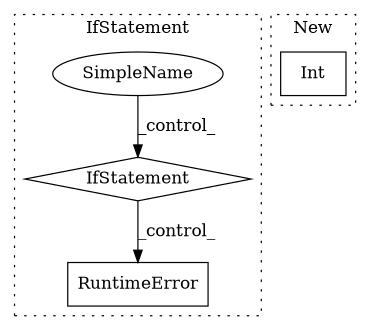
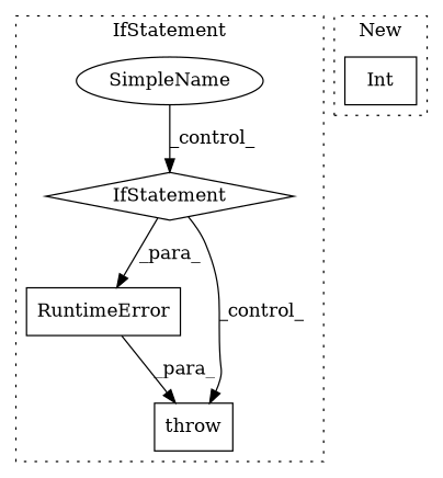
  digraph {
    node [a=32 shape=box]
    n1 [l="13,1" label=RuntimeError s="29580,29707"]
+   n2 [a=53 l=6 label=throw s=29574]
    n3 [a=25 l="4,2" label=IfStatement s="29539,29564" shape=diamond]
    n4 [a=42 label=SimpleName shape=ellipse]
    n5 [l="4,1" label=Int s="32952,32967"]
    subgraph cluster_1 {
      label=IfStatement
      style=dotted
      n1
+     n2
      n3
      n4
    }
    subgraph cluster_2 {
      label=New
      style=dotted
      n5
    }
-   n3 -> n1 [label=_control_]
+   n1 -> n2 [label=_para_]
+   n3 -> n1 [label=_para_]
+   n3 -> n2 [label=_control_]
    n4 -> n3 [label=_control_]
  }
